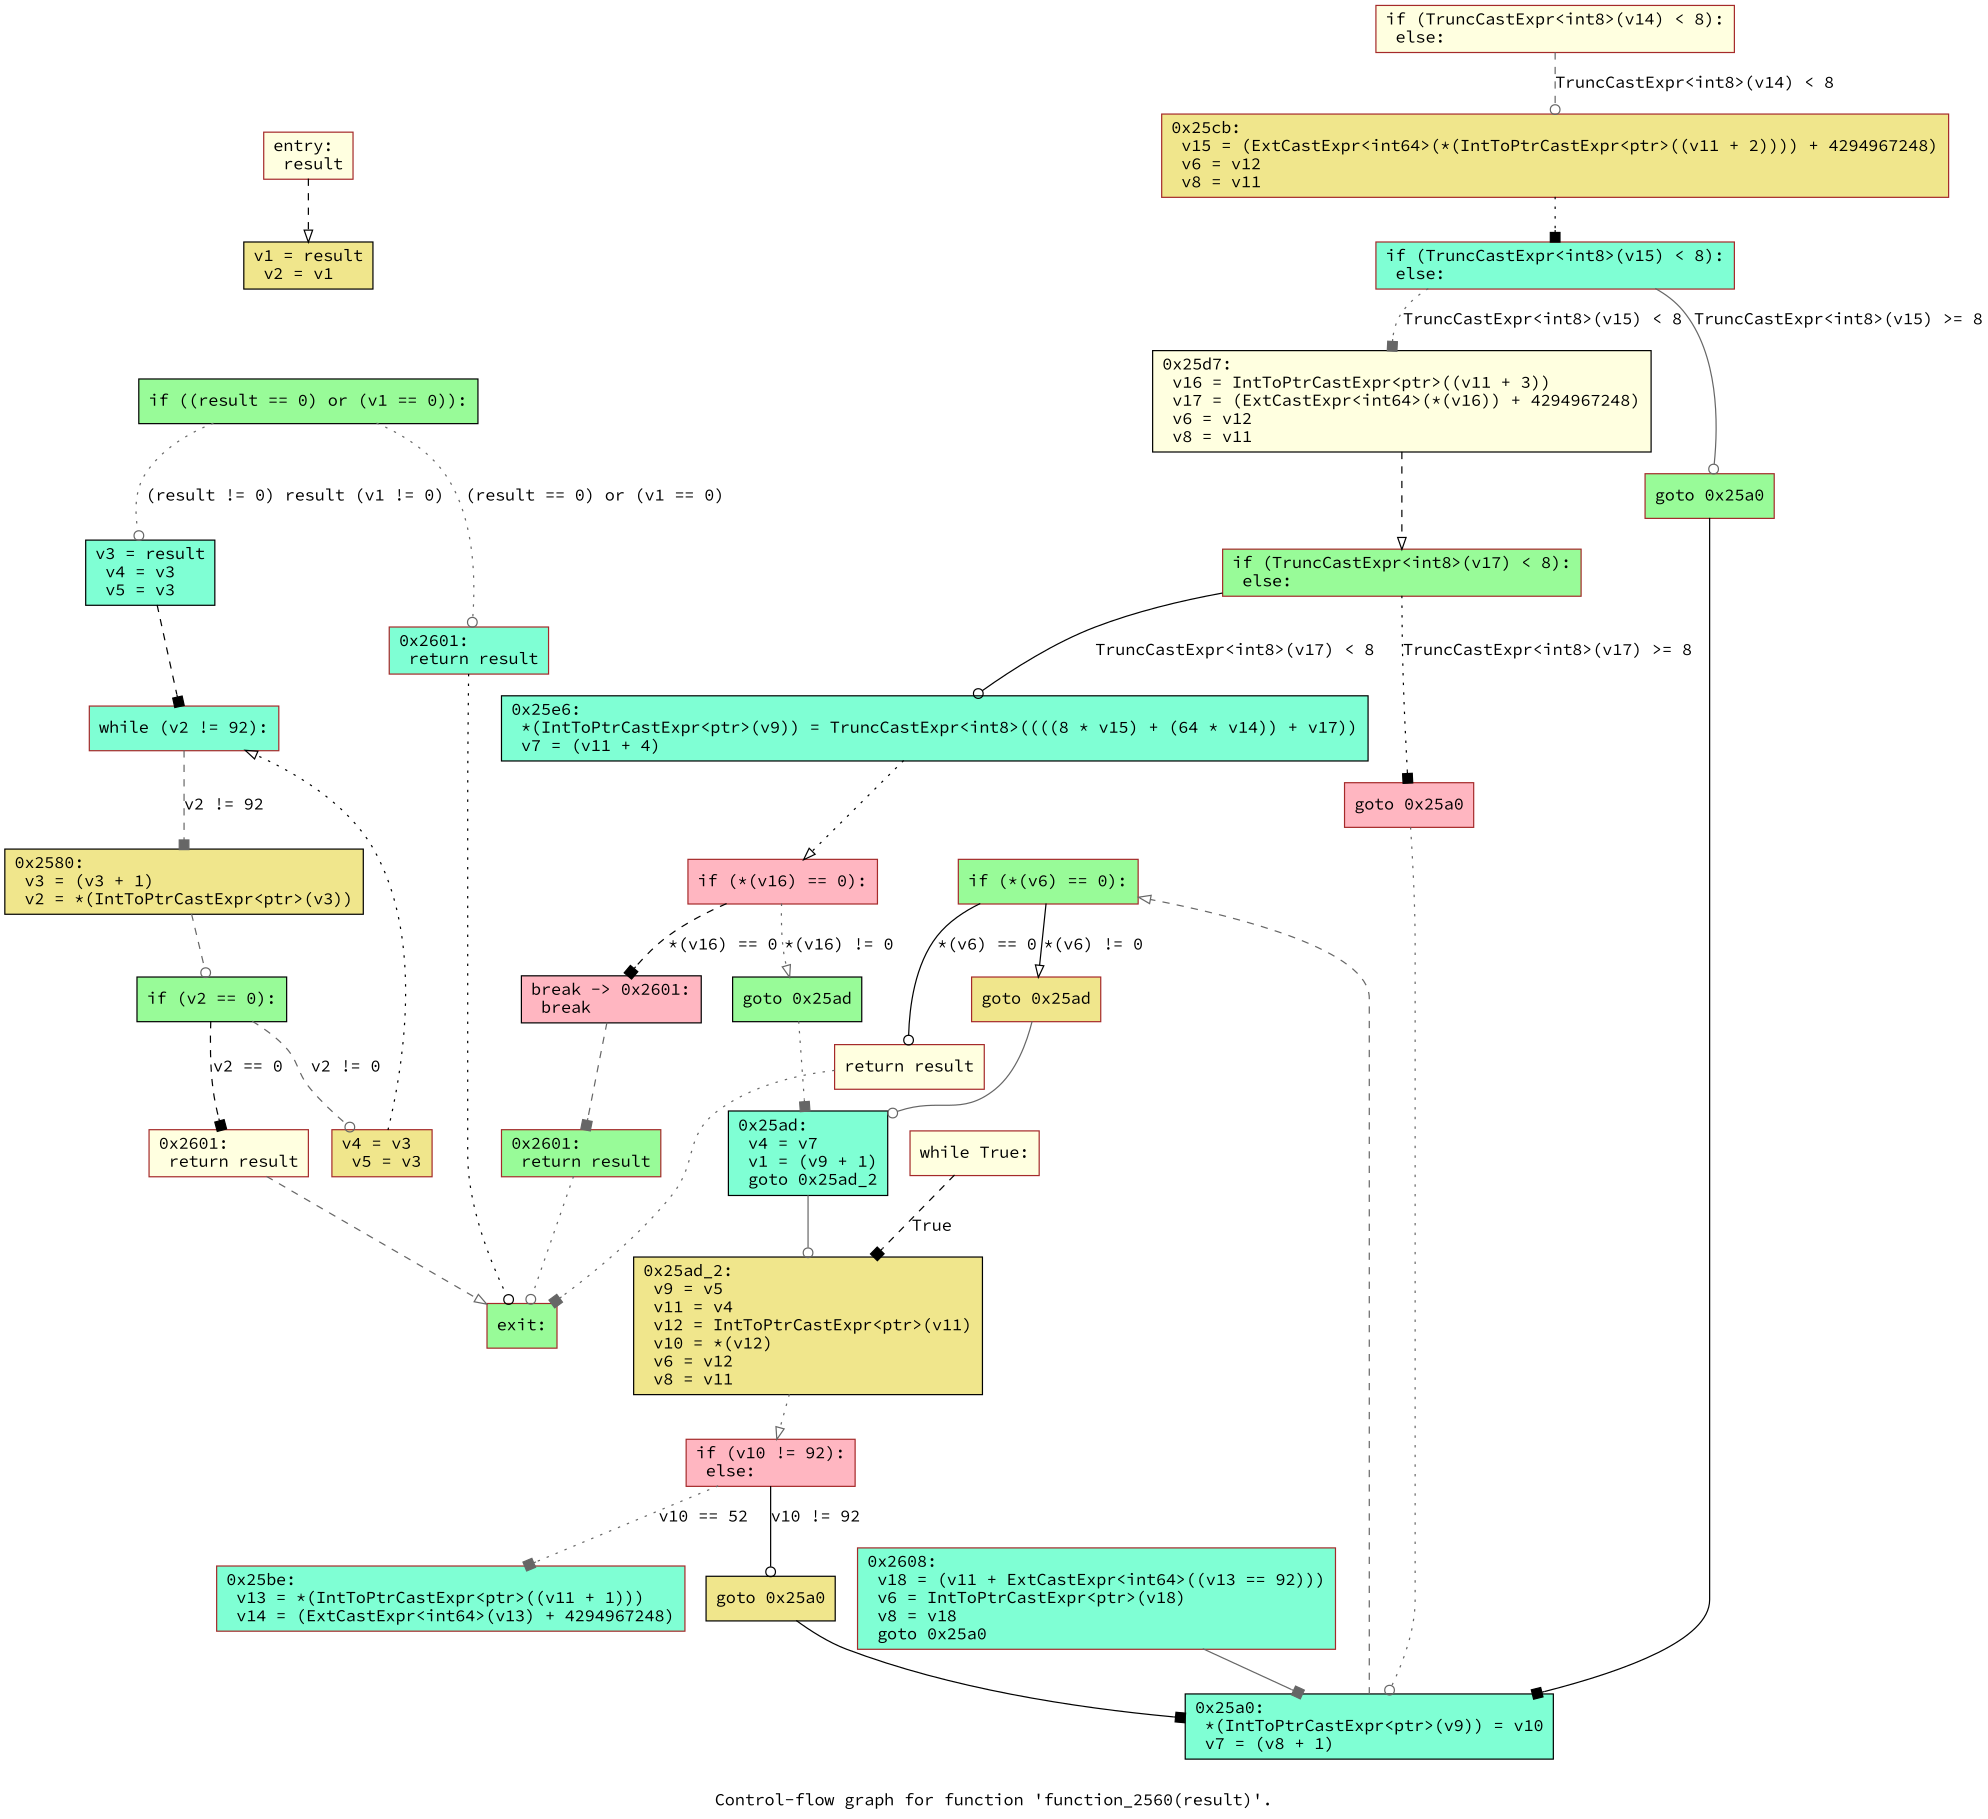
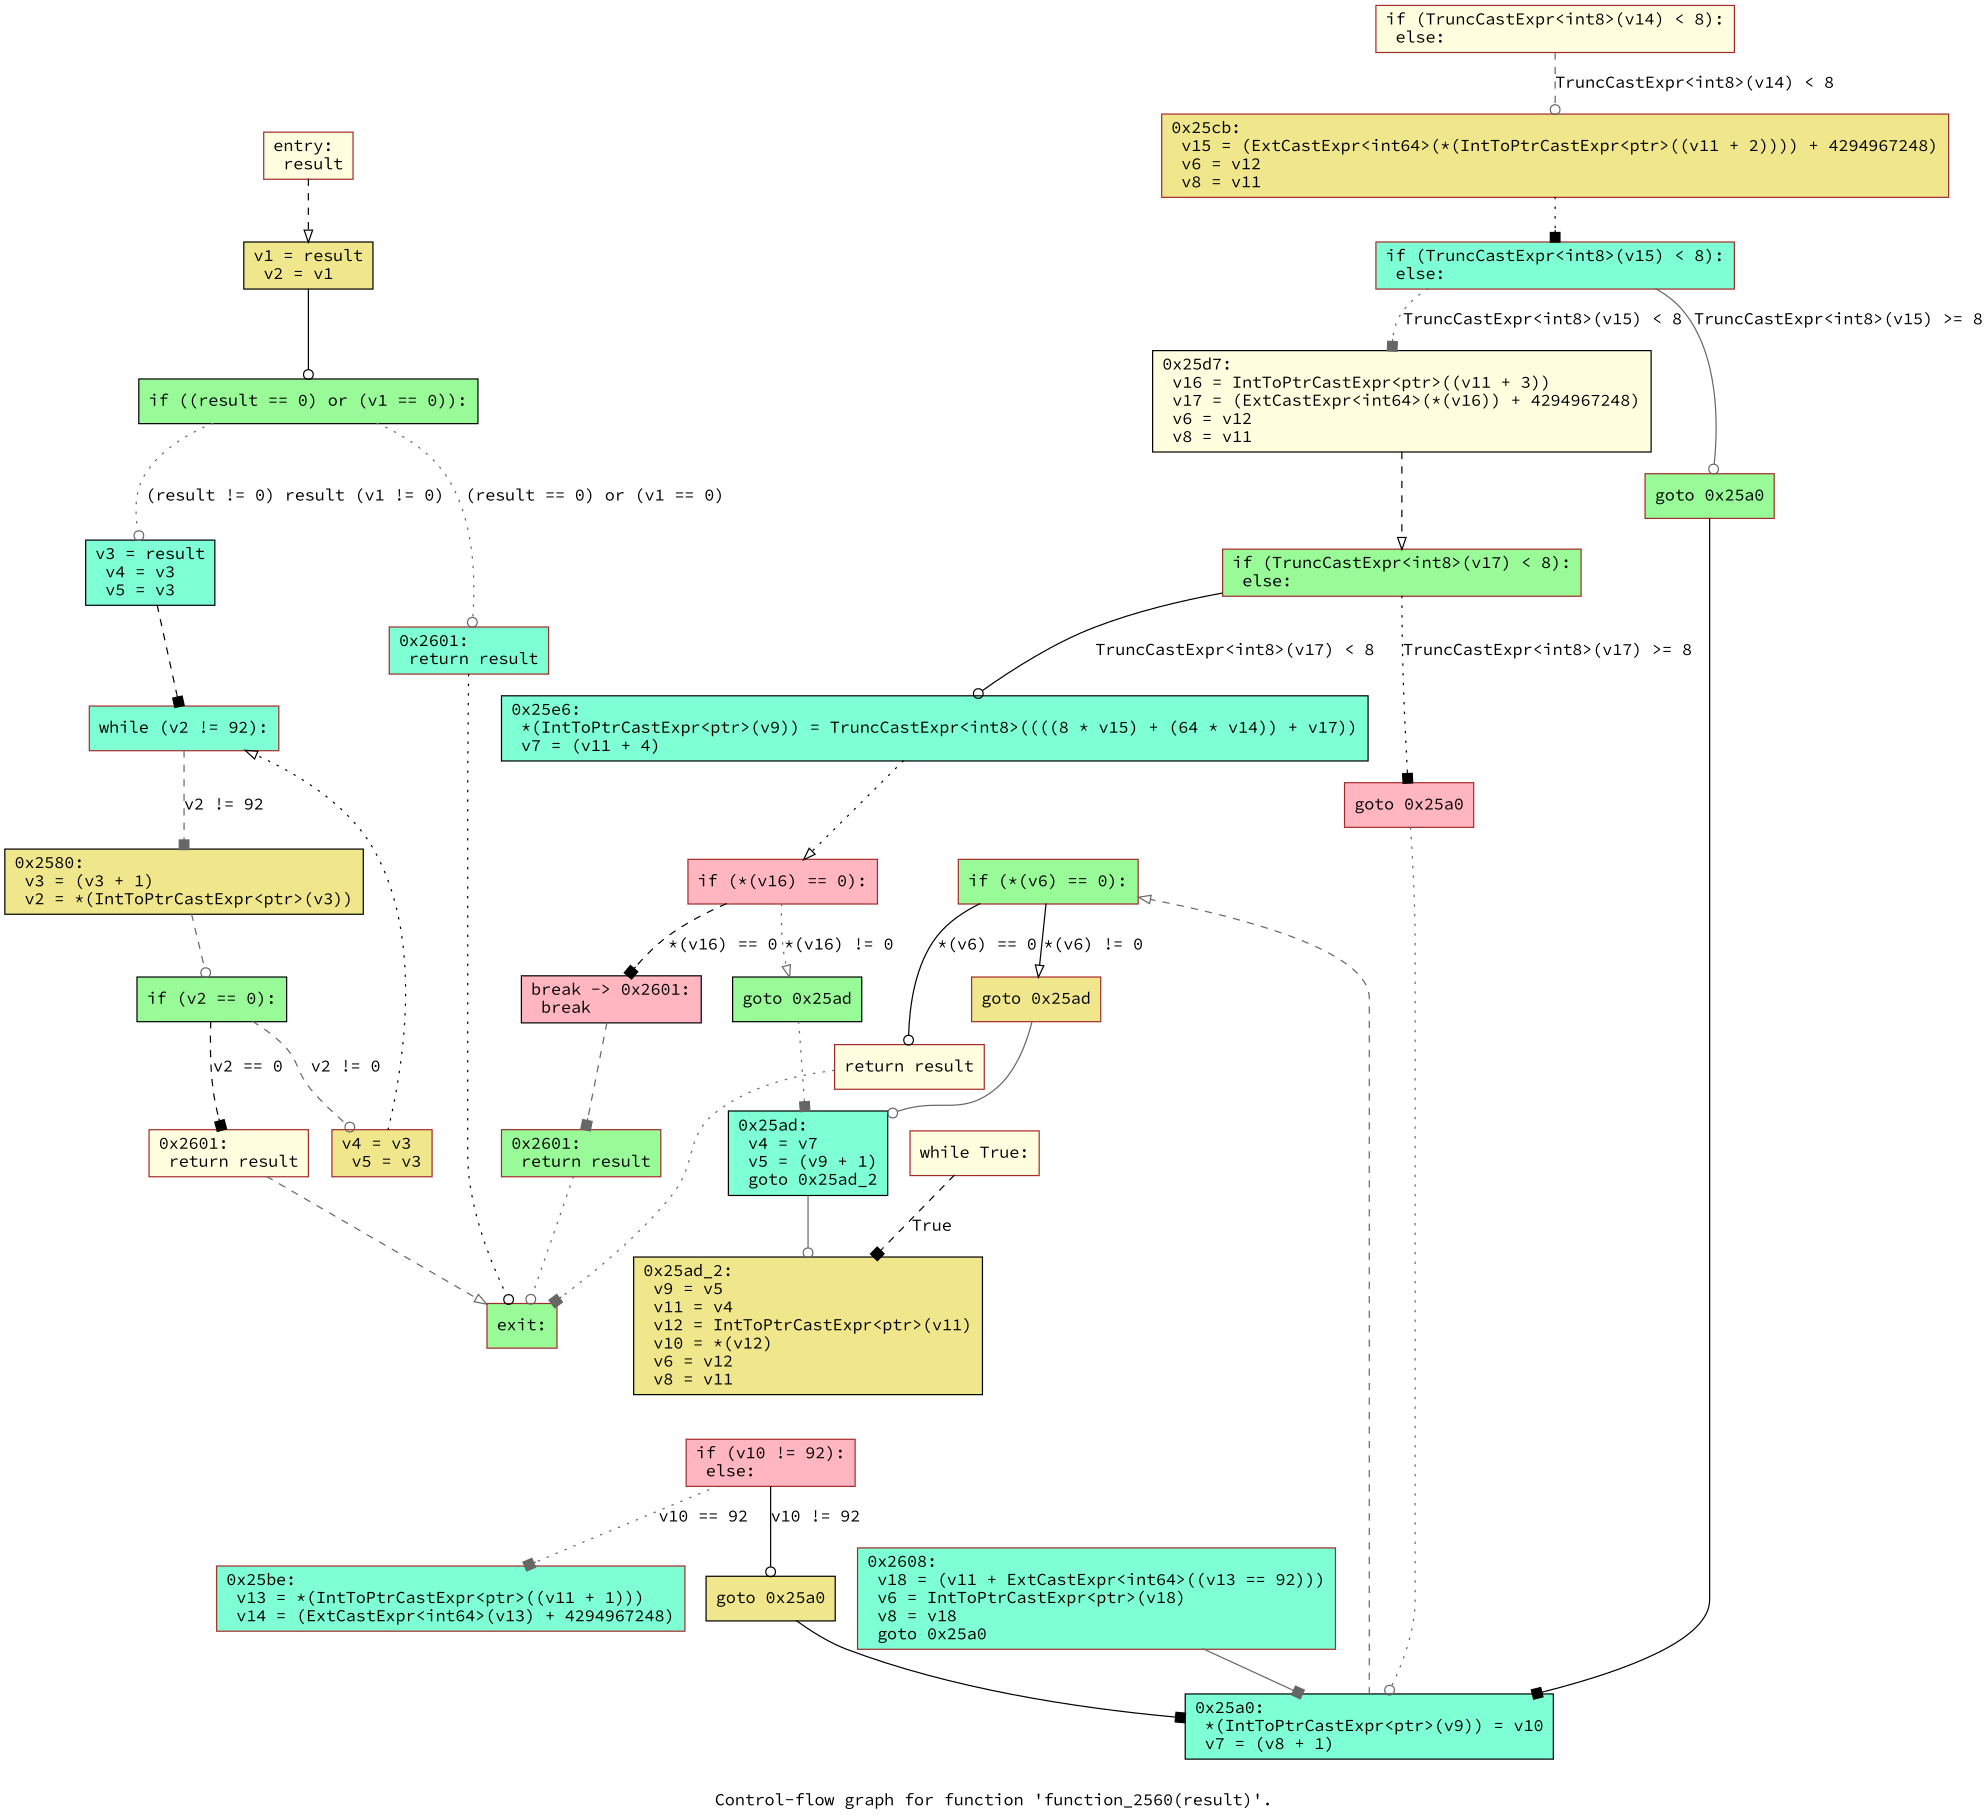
  digraph {
    fontname="Source Code Pro"
    label="Control-flow graph for function 'function_2560(result)'."
    node [color=brown fillcolor=aquamarine fontname="Source Code Pro" shape=record style=filled]
    edge [arrowhead=odot color=gray40 fontname="Source Code Pro" style=dotted]
    n1 [fillcolor=lightyellow label="{entry:\l  result\l}"]
    n2 [color=black fillcolor=khaki label="{  v1 = result\l  v2 = v1\l}"]
    n3 [color=black fillcolor=palegreen label="{  if ((result == 0) or (v1 == 0)):\l}"]
    n4 [label="{0x2601:\l  return result\l}"]
    n5 [color=black label="{  v3 = result\l  v4 = v3\l  v5 = v3\l}"]
    n6 [fillcolor=palegreen label="{exit:\l}"]
    n7 [label="{  while (v2 != 92):\l}"]
    n8 [color=black fillcolor=khaki label="{0x2580:\l  v3 = (v3 + 1)\l  v2 = *(IntToPtrCastExpr\<ptr\>(v3))\l}"]
    n9 [color=black fillcolor=palegreen label="{  if (v2 == 0):\l}"]
    n10 [fillcolor=lightyellow label="{0x2601:\l  return result\l}"]
    n11 [fillcolor=khaki label="{  v4 = v3\l  v5 = v3\l}"]
    n12 [fillcolor=lightyellow label="{  while True:\l}"]
    n13 [color=black fillcolor=khaki label="{0x25ad_2:\l  v9 = v5\l  v11 = v4\l  v12 = IntToPtrCastExpr\<ptr\>(v11)\l  v10 = *(v12)\l  v6 = v12\l  v8 = v11\l}"]
    n14 [fillcolor=lightpink label="{  if (v10 != 92):\l  else:\l}"]
    n15 [color=black fillcolor=khaki label="{  goto 0x25a0\l}"]
    n16 [label="{0x25be:\l  v13 = *(IntToPtrCastExpr\<ptr\>((v11 + 1)))\l  v14 = (ExtCastExpr\<int64\>(v13) + 4294967248)\l}"]
    n17 [color=black label="{0x25a0:\l  *(IntToPtrCastExpr\<ptr\>(v9)) = v10\l  v7 = (v8 + 1)\l}"]
    n18 [fillcolor=palegreen label="{  if (*(v6) == 0):\l}"]
    n19 [fillcolor=lightyellow label="{  if (TruncCastExpr\<int8\>(v14) \< 8):\l  else:\l}"]
    n20 [fillcolor=khaki label="{0x25cb:\l  v15 = (ExtCastExpr\<int64\>(*(IntToPtrCastExpr\<ptr\>((v11 + 2)))) + 4294967248)\l  v6 = v12\l  v8 = v11\l}"]
    n21 [fillcolor=lightyellow label="{  return result\l}"]
    n22 [fillcolor=khaki label="{  goto 0x25ad\l}"]
    n23 [label="{  if (TruncCastExpr\<int8\>(v15) \< 8):\l  else:\l}"]
    n24 [label="{0x2608:\l  v18 = (v11 + ExtCastExpr\<int64\>((v13 == 92)))\l  v6 = IntToPtrCastExpr\<ptr\>(v18)\l  v8 = v18\l  goto 0x25a0\l}"]
-   n25 [color=black label="{0x25ad:\l  v4 = v7\l  v1 = (v9 + 1)\l  goto 0x25ad_2\l}"]
+   n25 [color=black label="{0x25ad:\l  v4 = v7\l  v5 = (v9 + 1)\l  goto 0x25ad_2\l}"]
    n26 [color=black fillcolor=lightyellow label="{0x25d7:\l  v16 = IntToPtrCastExpr\<ptr\>((v11 + 3))\l  v17 = (ExtCastExpr\<int64\>(*(v16)) + 4294967248)\l  v6 = v12\l  v8 = v11\l}"]
    n27 [fillcolor=palegreen label="{  goto 0x25a0\l}"]
    n28 [fillcolor=palegreen label="{  if (TruncCastExpr\<int8\>(v17) \< 8):\l  else:\l}"]
    n29 [color=black label="{0x25e6:\l  *(IntToPtrCastExpr\<ptr\>(v9)) = TruncCastExpr\<int8\>((((8 * v15) + (64 * v14)) + v17))\l  v7 = (v11 + 4)\l}"]
    n30 [fillcolor=lightpink label="{  goto 0x25a0\l}"]
    n31 [fillcolor=lightpink label="{  if (*(v16) == 0):\l}"]
    n32 [color=black fillcolor=lightpink label="{break -\> 0x2601:\l  break\l}"]
    n33 [color=black fillcolor=palegreen label="{  goto 0x25ad\l}"]
    n34 [fillcolor=palegreen label="{0x2601:\l  return result\l}"]
    n1 -> n2 [arrowhead=onormal color=black style=dashed]
+   n2 -> n3 [color=black style=solid]
    n3 -> n4 [label="(result == 0) or (v1 == 0)"]
    n3 -> n5 [label="(result != 0) result (v1 != 0)"]
    n4 -> n6 [color=black]
    n5 -> n7 [arrowhead=box color=black style=dashed]
    n7 -> n8 [arrowhead=box label="v2 != 92" style=dashed]
    n8 -> n9 [style=dashed]
    n9 -> n10 [arrowhead=box color=black label="v2 == 0" style=dashed]
    n9 -> n11 [label="v2 != 0" style=dashed]
    n10 -> n6 [arrowhead=onormal style=dashed]
    n11 -> n7 [arrowhead=onormal color=black]
    n12 -> n13 [arrowhead=box color=black label=True style=dashed]
-   n13 -> n14 [arrowhead=onormal]
    n14 -> n15 [color=black label="v10 != 92" style=solid]
-   n14 -> n16 [arrowhead=box label="v10 == 52"]
+   n14 -> n16 [arrowhead=box label="v10 == 92"]
    n15 -> n17 [arrowhead=box color=black style=solid]
    n17 -> n18 [arrowhead=onormal style=dashed]
    n18 -> n21 [color=black label="*(v6) == 0" style=solid]
    n18 -> n22 [arrowhead=onormal color=black label="*(v6) != 0" style=solid]
    n19 -> n20 [label="TruncCastExpr\<int8\>(v14) \< 8" style=dashed]
    n20 -> n23 [arrowhead=box color=black]
    n21 -> n6 [arrowhead=box]
    n22 -> n25 [style=solid]
    n23 -> n26 [arrowhead=box label="TruncCastExpr\<int8\>(v15) \< 8"]
    n23 -> n27 [label="TruncCastExpr\<int8\>(v15) \>= 8" style=solid]
    n24 -> n17 [arrowhead=box style=solid]
    n25 -> n13 [style=solid]
    n26 -> n28 [arrowhead=onormal color=black style=dashed]
    n27 -> n17 [arrowhead=box color=black style=solid]
    n28 -> n29 [color=black label="TruncCastExpr\<int8\>(v17) \< 8" style=solid]
    n28 -> n30 [arrowhead=box color=black label="TruncCastExpr\<int8\>(v17) \>= 8"]
    n29 -> n31 [arrowhead=onormal color=black]
    n30 -> n17
    n31 -> n32 [arrowhead=box color=black label="*(v16) == 0" style=dashed]
    n31 -> n33 [arrowhead=onormal label="*(v16) != 0"]
    n32 -> n34 [arrowhead=box style=dashed]
    n33 -> n25 [arrowhead=box]
    n34 -> n6
  }
